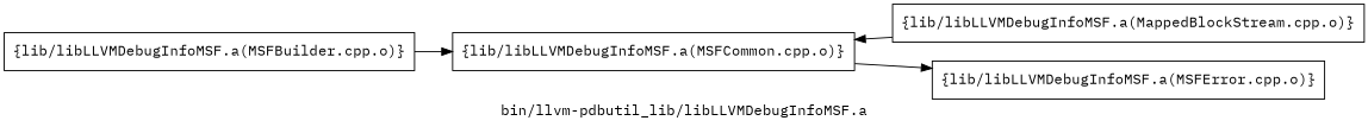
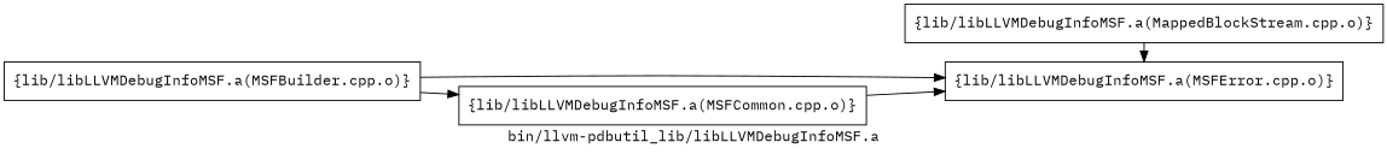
  digraph {
    fontname="IBM Plex Mono"
    label="bin/llvm-pdbutil_lib/libLLVMDebugInfoMSF.a"
    rankdir=LR
    node [fontname="IBM Plex Mono" group=0 shape=box]
    edge [fontname="IBM Plex Mono"]
    n1 [label="{lib/libLLVMDebugInfoMSF.a(MSFBuilder.cpp.o)}"]
    n2 [label="{lib/libLLVMDebugInfoMSF.a(MappedBlockStream.cpp.o)}"]
    n3 [label="{lib/libLLVMDebugInfoMSF.a(MSFError.cpp.o)}"]
    n4 [label="{lib/libLLVMDebugInfoMSF.a(MSFCommon.cpp.o)}"]
    subgraph sub_1 {
      rank=same
      n1
    }
    subgraph sub_2 {
      rank=same
      n2
      n3
    }
    subgraph sub_3 {
      rank=same
      n1
    }
    subgraph sub_4 {
      rank=same
      n2
      n3
    }
+   n1 -> n3
    n1 -> n4
-   n2 -> n4
+   n2 -> n3
    n4 -> n3
  }
